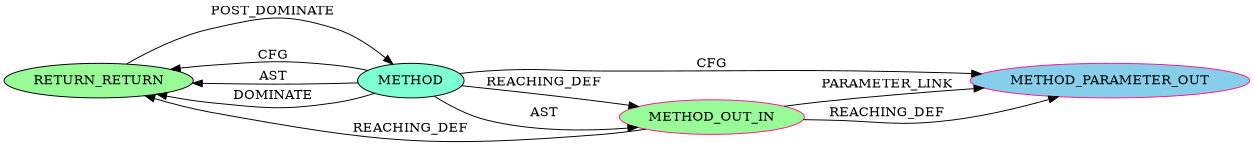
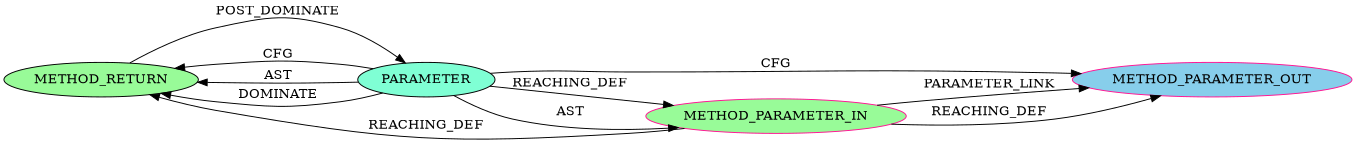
  digraph {
    fontname="DejaVu Serif"
    rankdir=LR
    node [CODE="struct tls_strparser *strp" COLUMN_NUMBER=6 EVALUATION_STRATEGY=BY_VALUE LINE_NUMBER=190 ORDER=1 TYPE_FULL_NAME="tls_strparser*" color=black fillcolor=palegreen fontname="DejaVu Serif" style=filled NAME=strp]
    edge [fontname="DejaVu Serif"]
-   n1 [CODE=RET ORDER=3 TYPE_FULL_NAME=void label=RETURN_RETURN NAME=""]
-   n2 [AST_PARENT_FULL_NAME="tls.h:<global>" AST_PARENT_TYPE=TYPE_DECL CODE="void tls_strp_data_ready(struct tls_strparser *strp);" COLUMN_NUMBER_END=52 FILENAME="tls.h" FULL_NAME=tls_strp_data_ready IS_EXTERNAL=false LINE_NUMBER_END=190 NAME=tls_strp_data_ready ORDER=49 SIGNATURE="void tls_strp_data_ready (tls_strparser*)" fillcolor=aquamarine label=METHOD EVALUATION_STRATEGY="" TYPE_FULL_NAME=""]
-   n3 [COLUMN_NUMBER=26 INDEX=1 IS_VARIADIC=false color=deeppink label=METHOD_OUT_IN]
+   n1 [CODE=RET ORDER=3 TYPE_FULL_NAME=void label=METHOD_RETURN NAME=""]
+   n2 [AST_PARENT_FULL_NAME="tls.h:<global>" AST_PARENT_TYPE=TYPE_DECL CODE="void tls_strp_data_ready(struct tls_strparser *strp);" COLUMN_NUMBER_END=52 FILENAME="tls.h" FULL_NAME=tls_strp_data_ready IS_EXTERNAL=false LINE_NUMBER_END=190 NAME=tls_strp_data_ready ORDER=49 SIGNATURE="void tls_strp_data_ready (tls_strparser*)" fillcolor=aquamarine label=PARAMETER EVALUATION_STRATEGY="" TYPE_FULL_NAME=""]
+   n3 [COLUMN_NUMBER=26 INDEX=1 IS_VARIADIC=false color=deeppink label=METHOD_PARAMETER_IN]
    n4 [COLUMN_NUMBER=26 INDEX=1 IS_VARIADIC=false color=deeppink fillcolor=skyblue label=METHOD_PARAMETER_OUT]
    n1 -> n2 [label=POST_DOMINATE]
    n2 -> n1 [label=CFG]
    n2 -> n1 [label=AST]
    n2 -> n1 [label=DOMINATE]
    n2 -> n3 [label=REACHING_DEF]
    n2 -> n3 [label=AST]
    n2 -> n4 [label=CFG]
    n3 -> n1 [VARIABLE=strp label=REACHING_DEF]
    n3 -> n4 [label=PARAMETER_LINK]
    n3 -> n4 [VARIABLE=strp label=REACHING_DEF]
  }
